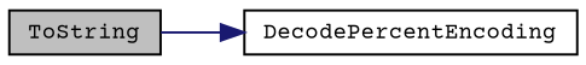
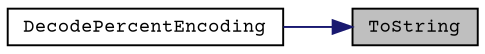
  digraph {
    rankdir=LR
    fontname="Courier Prime"
    node [color=black fontname="Courier Prime" fontsize=10 shape=record style=filled]
    n1 [fillcolor=grey75 fontcolor=black height=0.2 label=ToString width=0.4]
    n2 [fillcolor=white height=0.2 label=DecodePercentEncoding width=0.4]
-   n1 -> n2 [color=midnightblue fontname="Courier Prime" fontsize=10 labelfontname=Helvetica labelfontsize=10 style=solid]
+   n2 -> n1 [color=midnightblue fontname="Courier Prime" fontsize=10 labelfontname=Helvetica labelfontsize=10 style=solid]
  }
